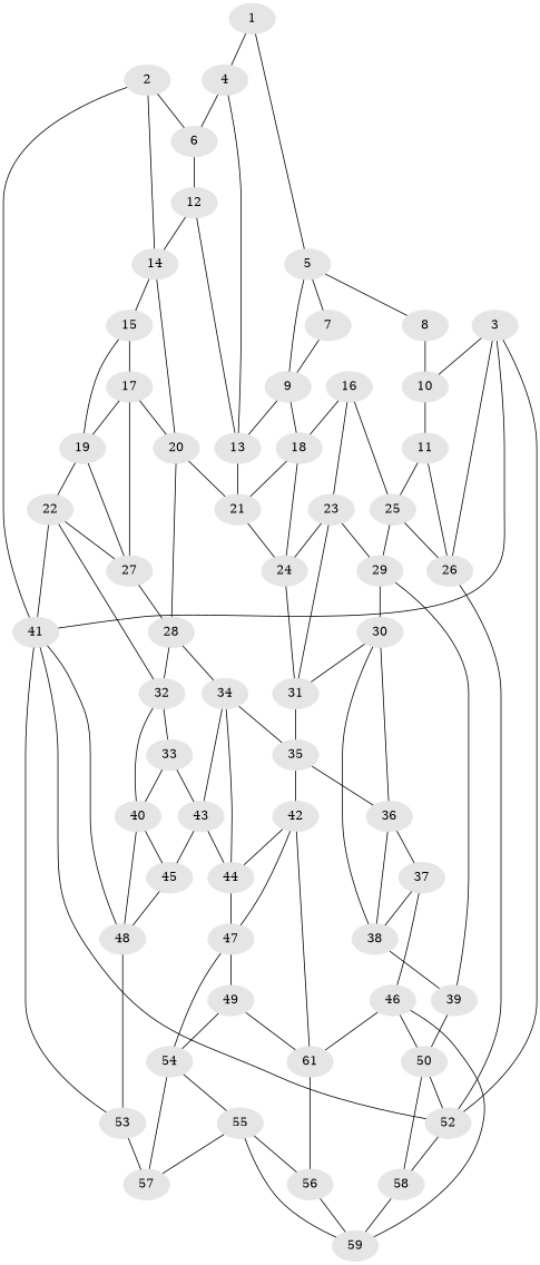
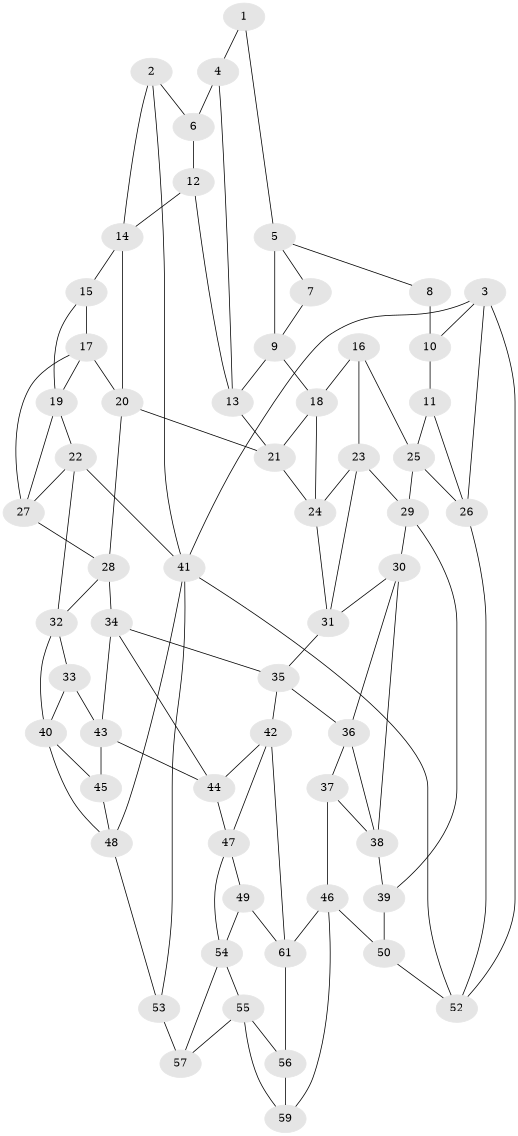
  graph {
    node [color=gray90 style=filled]
    edge [weight=1.0]
    1
    4
    5
    6
    13
    7
    8
    9
    2
    14
    41
    12
    15
    20
    52
    48
    53
    3
    10
    26
    11
-   58
    21
    18
    24
    25
    29
    17
    19
    28
    27
    22
    16
    23
    31
    32
    34
    33
    40
    30
    39
    35
    43
    44
    36
    38
    50
    37
    42
    45
    47
    n52 [label=61]
    46
    59
    57
    49
    54
    56
    55
    1 -- 4
    1 -- 5
    4 -- 6 [weight=2.0]
    4 -- 13
    5 -- 7
    5 -- 8
    5 -- 9
    6 -- 12
    13 -- 21
    7 -- 9
    8 -- 10 [weight=2.0]
    9 -- 13
    9 -- 18
    2 -- 6
    2 -- 14
    2 -- 41
    14 -- 15 [weight=2.0]
    14 -- 20
    41 -- 52
    41 -- 48
    41 -- 53
    12 -- 13
    12 -- 14 [weight=2.0]
    15 -- 17
    15 -- 19
    20 -- 21
    20 -- 28
-   52 -- 58
    48 -- 53
    53 -- 57 [weight=2.0]
    3 -- 41
    3 -- 52
    3 -- 10
    3 -- 26
    10 -- 11
    26 -- 52
    11 -- 26
    11 -- 25
-   58 -- 59
    21 -- 24
    18 -- 21
    18 -- 24
    24 -- 31
    25 -- 26
    25 -- 29
    29 -- 30
    29 -- 39
    17 -- 20
    17 -- 19
    17 -- 27
    19 -- 27
    19 -- 22
    28 -- 32
    28 -- 34
    27 -- 28
    22 -- 41
    22 -- 27
    22 -- 32
    16 -- 18
    16 -- 25
    16 -- 23
    23 -- 24
    23 -- 29
    23 -- 31
    31 -- 35
    32 -- 33
    32 -- 40
    34 -- 35
    34 -- 43
    34 -- 44
    33 -- 40
    33 -- 43
    40 -- 48
    40 -- 45
    30 -- 31
    30 -- 36
    30 -- 38
    39 -- 50
    35 -- 36
    35 -- 42
    43 -- 44
    43 -- 45
    44 -- 47
    36 -- 38
    36 -- 37
    38 -- 39
    50 -- 52
-   50 -- 58
    37 -- 38
    37 -- 46
    42 -- 44
    42 -- 47
    42 -- n52
    45 -- 48
    47 -- 49
    47 -- 54
    n52 -- 56 [weight=2.0]
    46 -- 50
    46 -- n52
    46 -- 59
    49 -- n52
    49 -- 54
    54 -- 57
    54 -- 55
    56 -- 59
    55 -- 59
    55 -- 57
    55 -- 56
  }
